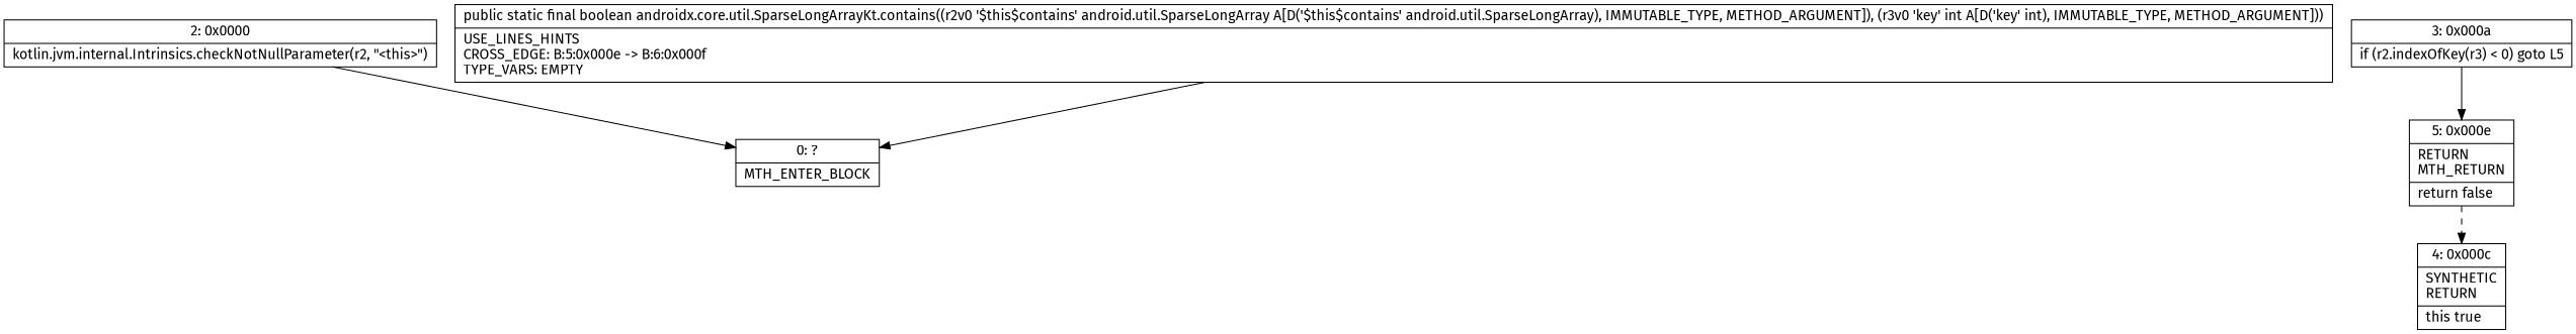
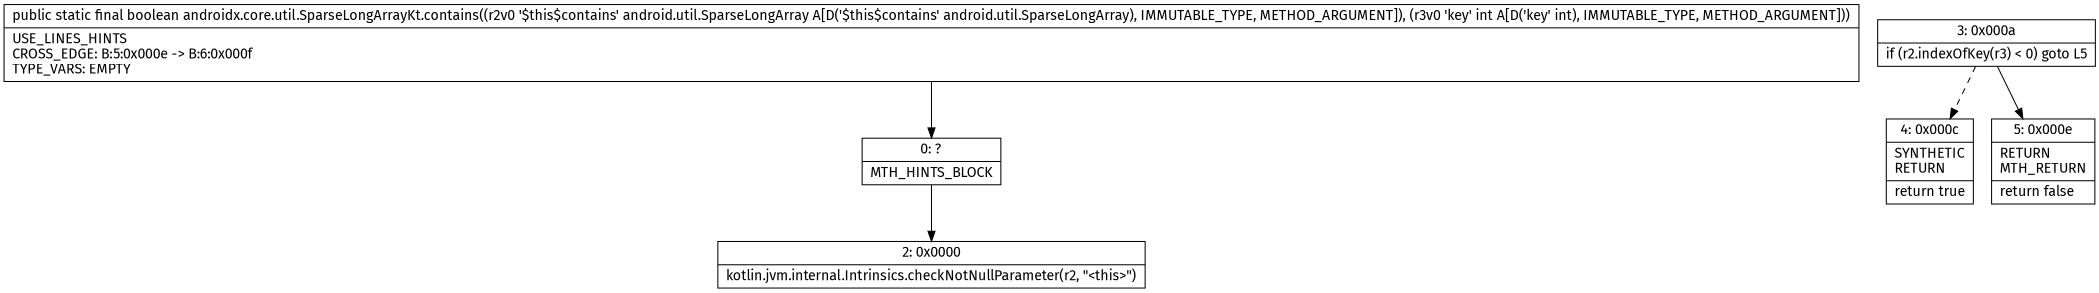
  digraph {
    fontname="Fira Sans"
    node [fontname="Fira Sans" shape=record]
    edge [fontname="Fira Sans"]
-   n1 [label="{0\:\ ?|MTH_ENTER_BLOCK\l}"]
+   n1 [label="{0\:\ ?|MTH_HINTS_BLOCK\l}"]
    n2 [label="{2\:\ 0x0000|kotlin.jvm.internal.Intrinsics.checkNotNullParameter(r2, \"\<this\>\")\l}"]
    n3 [label="{3\:\ 0x000a|if (r2.indexOfKey(r3) \< 0) goto L5\l}"]
-   n4 [label="{4\:\ 0x000c|SYNTHETIC\lRETURN\l|this true\l}"]
+   n4 [label="{4\:\ 0x000c|SYNTHETIC\lRETURN\l|return true\l}"]
    n5 [label="{5\:\ 0x000e|RETURN\lMTH_RETURN\l|return false\l}"]
    n6 [label="{public static final boolean androidx.core.util.SparseLongArrayKt.contains((r2v0 '$this$contains' android.util.SparseLongArray A[D('$this$contains' android.util.SparseLongArray), IMMUTABLE_TYPE, METHOD_ARGUMENT]), (r3v0 'key' int A[D('key' int), IMMUTABLE_TYPE, METHOD_ARGUMENT]))  | USE_LINES_HINTS\lCROSS_EDGE: B:5:0x000e \-\> B:6:0x000f\lTYPE_VARS: EMPTY\l}"]
-   n2 -> n1
-   n5 -> n4 [style=dashed]
+   n1 -> n2
+   n3 -> n4 [style=dashed]
    n3 -> n5
    n6 -> n1
  }
